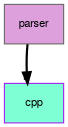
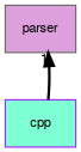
  digraph {
    compound=true
    node [fontname=FreeSans fontsize=10 shape=box style=filled]
    n1 [fillcolor=plum label=parser pencolor=black color=gray40]
    n2 [label=cpp fillcolor=aquamarine color=purple]
-   n1 -> n2 [headlabel=1 labeldistance=1.5 labelfontname=FreeSans labelfontsize=10 style=bold]
+   n2 -> n1 [headlabel=1 labeldistance=1.5 labelfontname=FreeSans labelfontsize=10 style=bold]
  }
